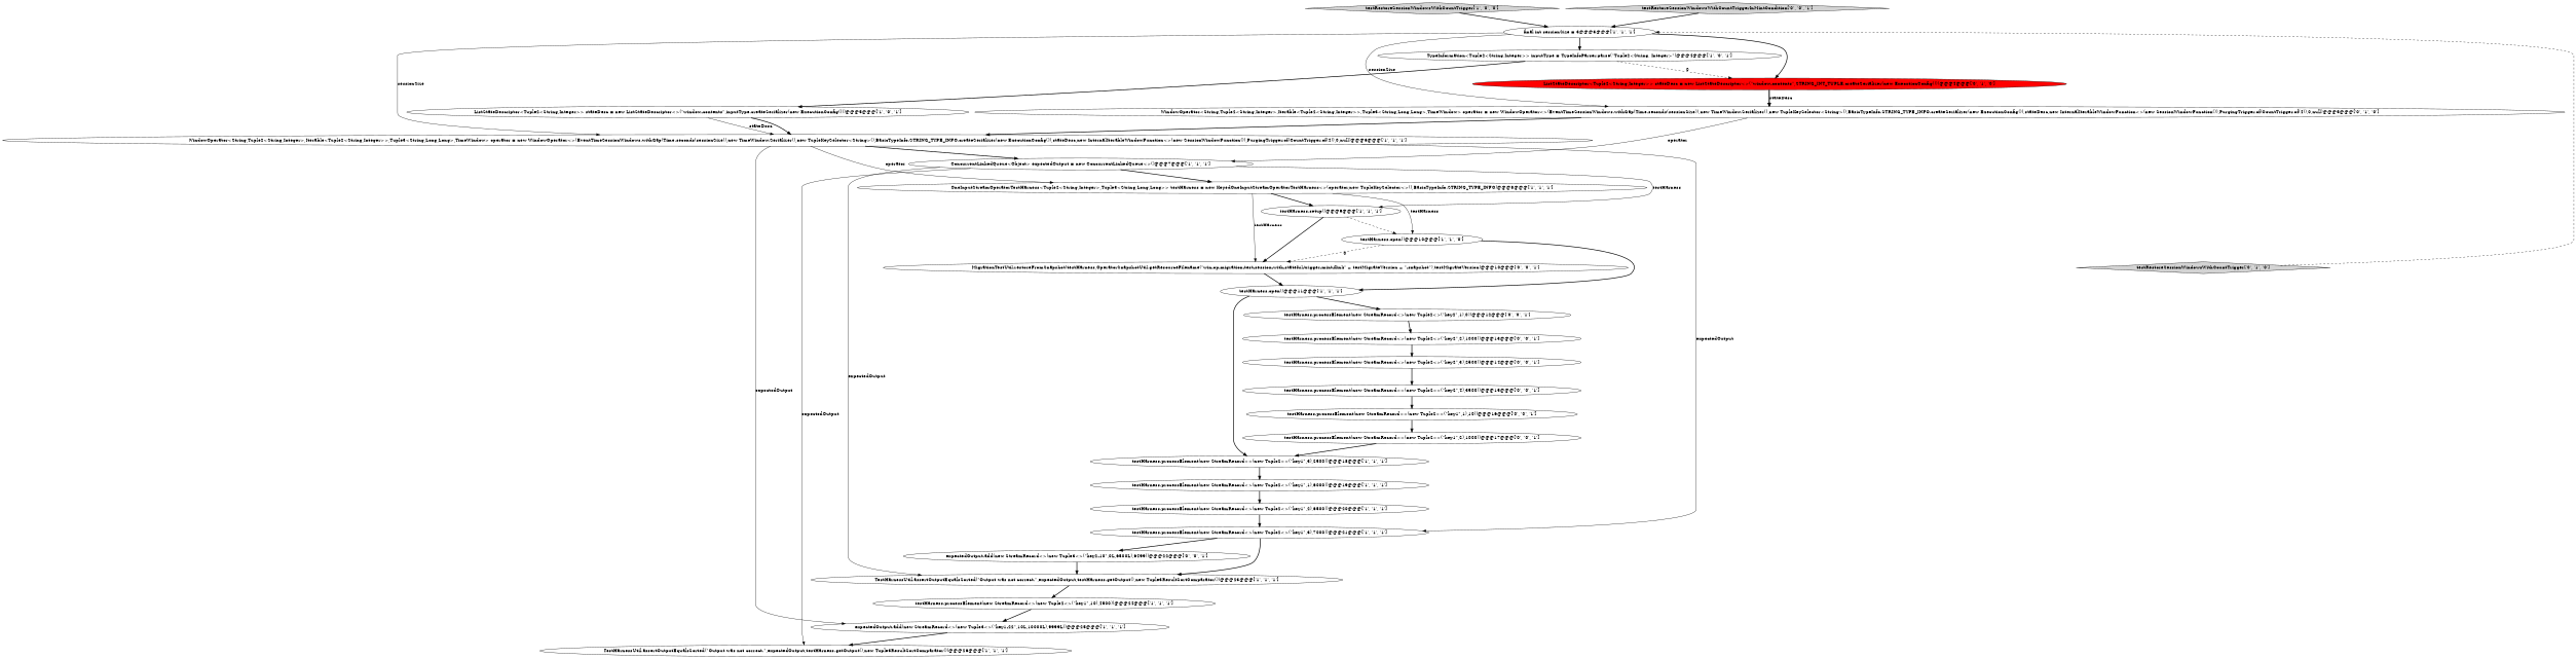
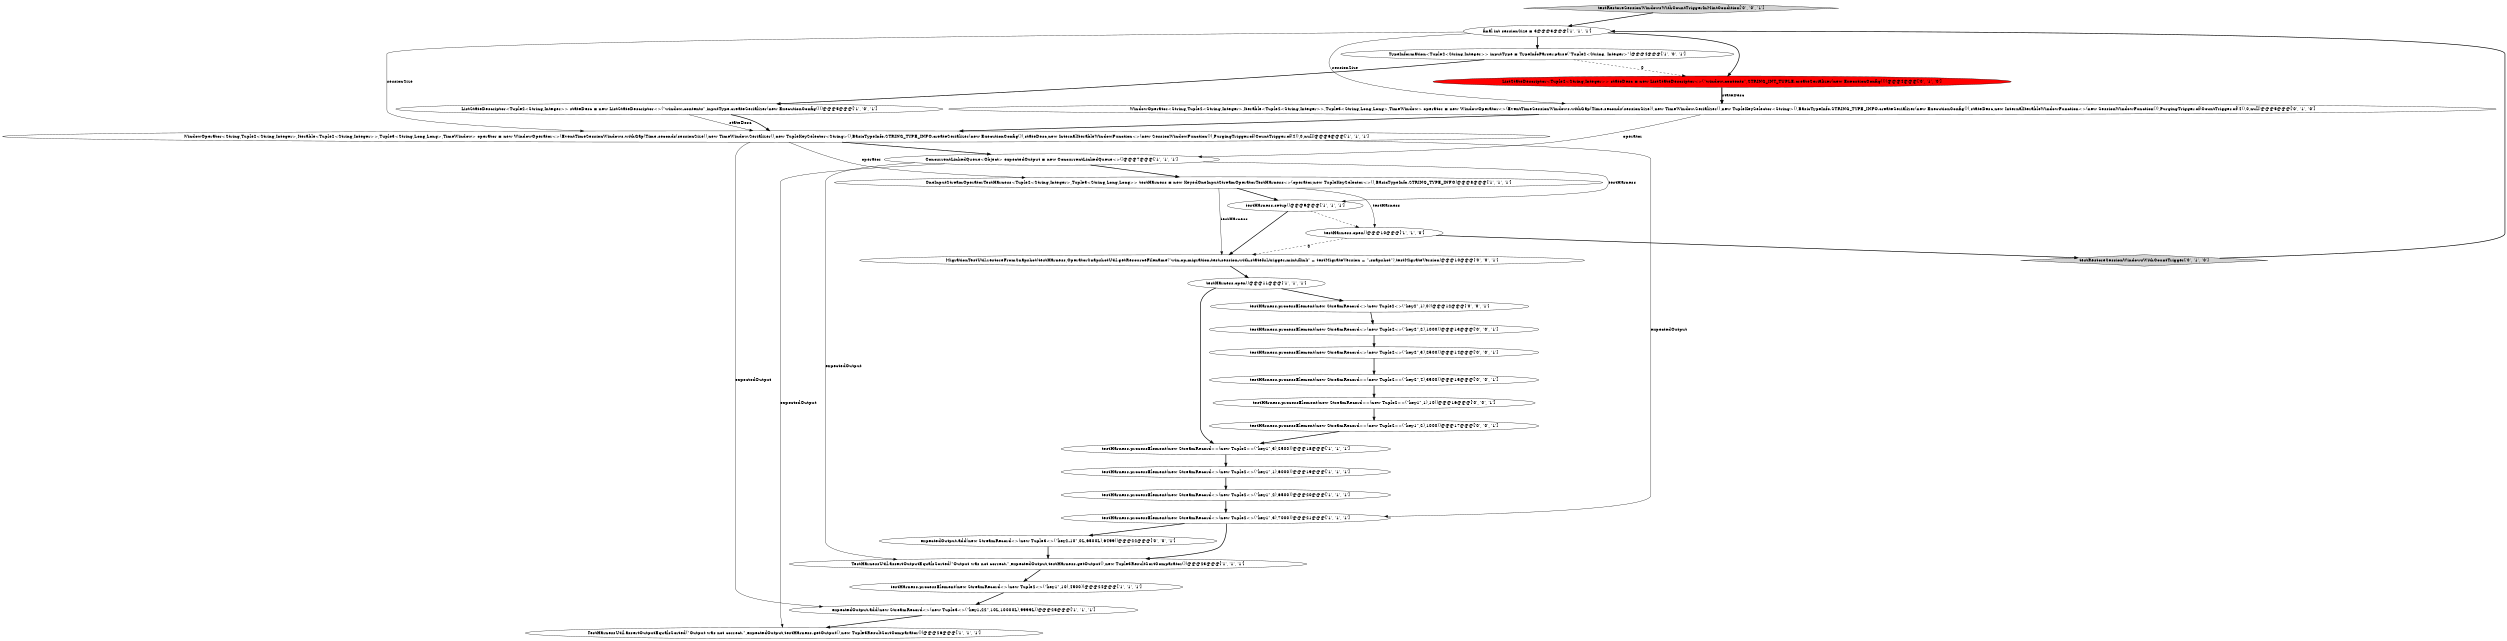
  digraph {
    node [fillcolor=white shape=ellipse style=filled]
    edge [style=bold]
-   n1 [fillcolor=lightgray label="testRestoreSessionWindowsWithCountTrigger['1', '0', '0']" shape=diamond]
    n2 [label="final int sessionSize = 3@@@3@@@['1', '1', '1']"]
    n3 [label="WindowOperator<String,Tuple2<String,Integer>,Iterable<Tuple2<String,Integer>>,Tuple3<String,Long,Long>,TimeWindow> operator = new WindowOperator<>(EventTimeSessionWindows.withGap(Time.seconds(sessionSize)),new TimeWindow.Serializer(),new TupleKeySelector<String>(),BasicTypeInfo.STRING_TYPE_INFO.createSerializer(new ExecutionConfig()),stateDesc,new InternalIterableWindowFunction<>(new SessionWindowFunction()),PurgingTrigger.of(CountTrigger.of(4)),0,null)@@@5@@@['0', '1', '0']"]
    n4 [label="WindowOperator<String,Tuple2<String,Integer>,Iterable<Tuple2<String,Integer>>,Tuple3<String,Long,Long>,TimeWindow> operator = new WindowOperator<>(EventTimeSessionWindows.withGap(Time.seconds(sessionSize)),new TimeWindow.Serializer(),new TupleKeySelector<String>(),BasicTypeInfo.STRING_TYPE_INFO.createSerializer(new ExecutionConfig()),stateDesc,new InternalIterableWindowFunction<>(new SessionWindowFunction()),PurgingTrigger.of(CountTrigger.of(4)),0,null)@@@6@@@['1', '1', '1']"]
    n5 [fillcolor=red label="ListStateDescriptor<Tuple2<String,Integer>> stateDesc = new ListStateDescriptor<>(\"window-contents\",STRING_INT_TUPLE.createSerializer(new ExecutionConfig()))@@@4@@@['0', '1', '0']"]
    n6 [label="TypeInformation<Tuple2<String,Integer>> inputType = TypeInfoParser.parse(\"Tuple2<String, Integer>\")@@@4@@@['1', '0', '1']"]
    n7 [label="expectedOutput.add(new StreamRecord<>(new Tuple3<>(\"key2-10\",0L,6500L),6499))@@@22@@@['0', '0', '1']"]
    n8 [label="TestHarnessUtil.assertOutputEqualsSorted(\"Output was not correct.\",expectedOutput,testHarness.getOutput(),new Tuple3ResultSortComparator())@@@23@@@['1', '1', '1']"]
    n9 [label="testHarness.processElement(new StreamRecord<>(new Tuple2<>(\"key1\",10),4500))@@@24@@@['1', '1', '1']"]
    n10 [label="ConcurrentLinkedQueue<Object> expectedOutput = new ConcurrentLinkedQueue<>()@@@7@@@['1', '1', '1']"]
    n11 [label="testHarness.processElement(new StreamRecord<>(new Tuple2<>(\"key1\",3),7000))@@@21@@@['1', '1', '1']"]
    n12 [label="OneInputStreamOperatorTestHarness<Tuple2<String,Integer>,Tuple3<String,Long,Long>> testHarness = new KeyedOneInputStreamOperatorTestHarness<>(operator,new TupleKeySelector<>(),BasicTypeInfo.STRING_TYPE_INFO)@@@8@@@['1', '1', '1']"]
    n13 [label="expectedOutput.add(new StreamRecord<>(new Tuple3<>(\"key1-22\",10L,10000L),9999L))@@@25@@@['1', '1', '1']"]
    n14 [label="TestHarnessUtil.assertOutputEqualsSorted(\"Output was not correct.\",expectedOutput,testHarness.getOutput(),new Tuple3ResultSortComparator())@@@26@@@['1', '1', '1']"]
    n15 [label="testHarness.setup()@@@9@@@['1', '1', '1']"]
    n16 [label="testHarness.open()@@@11@@@['1', '1', '1']"]
    n17 [label="testHarness.processElement(new StreamRecord<>(new Tuple2<>(\"key1\",3),2500))@@@18@@@['1', '1', '1']"]
    n18 [label="testHarness.processElement(new StreamRecord<>(new Tuple2<>(\"key2\",1),0))@@@12@@@['0', '0', '1']"]
    n19 [label="testHarness.processElement(new StreamRecord<>(new Tuple2<>(\"key1\",1),6000))@@@19@@@['1', '1', '1']"]
    n20 [label="testHarness.processElement(new StreamRecord<>(new Tuple2<>(\"key2\",2),1000))@@@13@@@['0', '0', '1']"]
    n21 [label="testHarness.processElement(new StreamRecord<>(new Tuple2<>(\"key1\",2),6500))@@@20@@@['1', '1', '1']"]
    n22 [label="ListStateDescriptor<Tuple2<String,Integer>> stateDesc = new ListStateDescriptor<>(\"window-contents\",inputType.createSerializer(new ExecutionConfig()))@@@5@@@['1', '0', '1']"]
    n23 [label="MigrationTestUtil.restoreFromSnapshot(testHarness,OperatorSnapshotUtil.getResourceFilename(\"win-op-migration-test-session-with-stateful-trigger-mint-flink\" + testMigrateVersion + \"-snapshot\"),testMigrateVersion)@@@10@@@['0', '0', '1']"]
    n24 [label="testHarness.open()@@@10@@@['1', '1', '0']"]
    n25 [fillcolor=lightgray label="testRestoreSessionWindowsWithCountTrigger['0', '1', '0']" shape=diamond]
    n26 [label="testHarness.processElement(new StreamRecord<>(new Tuple2<>(\"key2\",3),2500))@@@14@@@['0', '0', '1']"]
    n27 [label="testHarness.processElement(new StreamRecord<>(new Tuple2<>(\"key2\",4),3500))@@@15@@@['0', '0', '1']"]
    n28 [label="testHarness.processElement(new StreamRecord<>(new Tuple2<>(\"key1\",2),1000))@@@17@@@['0', '0', '1']"]
    n29 [fillcolor=lightgray label="testRestoreSessionWindowsWithCountTriggerInMintCondition['0', '0', '1']" shape=diamond]
    n30 [label="testHarness.processElement(new StreamRecord<>(new Tuple2<>(\"key1\",1),10))@@@16@@@['0', '0', '1']"]
-   n1 -> n2
    n2 -> n3 [label=sessionSize style=solid]
    n2 -> n4 [label=sessionSize style=solid]
    n2 -> n5
    n2 -> n6
    n3 -> n4
    n3 -> n10 [label=operator style=solid]
    n4 -> n10
    n4 -> n11 [label=expectedOutput style=solid]
    n4 -> n12 [label=operator style=solid]
    n4 -> n13 [label=expectedOutput style=solid]
    n5 -> n3
    n5 -> n3 [label=stateDesc style=solid]
    n6 -> n5 [label=0 style=dashed]
    n6 -> n22
    n7 -> n8
    n8 -> n9
    n9 -> n13
    n10 -> n8 [label=expectedOutput style=solid]
    n10 -> n12
    n10 -> n14 [label=expectedOutput style=solid]
    n10 -> n15 [label=testHarness style=solid]
    n11 -> n7
    n11 -> n8
    n12 -> n15
    n12 -> n23 [label=testHarness style=solid]
    n12 -> n24 [label=testHarness style=solid]
    n13 -> n14
    n15 -> n23
    n15 -> n24 [style=dashed]
    n16 -> n17
    n16 -> n18
    n17 -> n19
    n18 -> n20
    n19 -> n21
    n20 -> n26
    n21 -> n11
    n22 -> n4 [label=stateDesc style=solid]
    n22 -> n4
    n23 -> n16
-   n24 -> n16
+   n24 -> n25
    n24 -> n23 [label=0 style=dashed]
-   n25 -> n2 [style=dashed]
+   n25 -> n2
    n26 -> n27
    n27 -> n30
    n28 -> n17
    n29 -> n2
    n30 -> n28
  }
